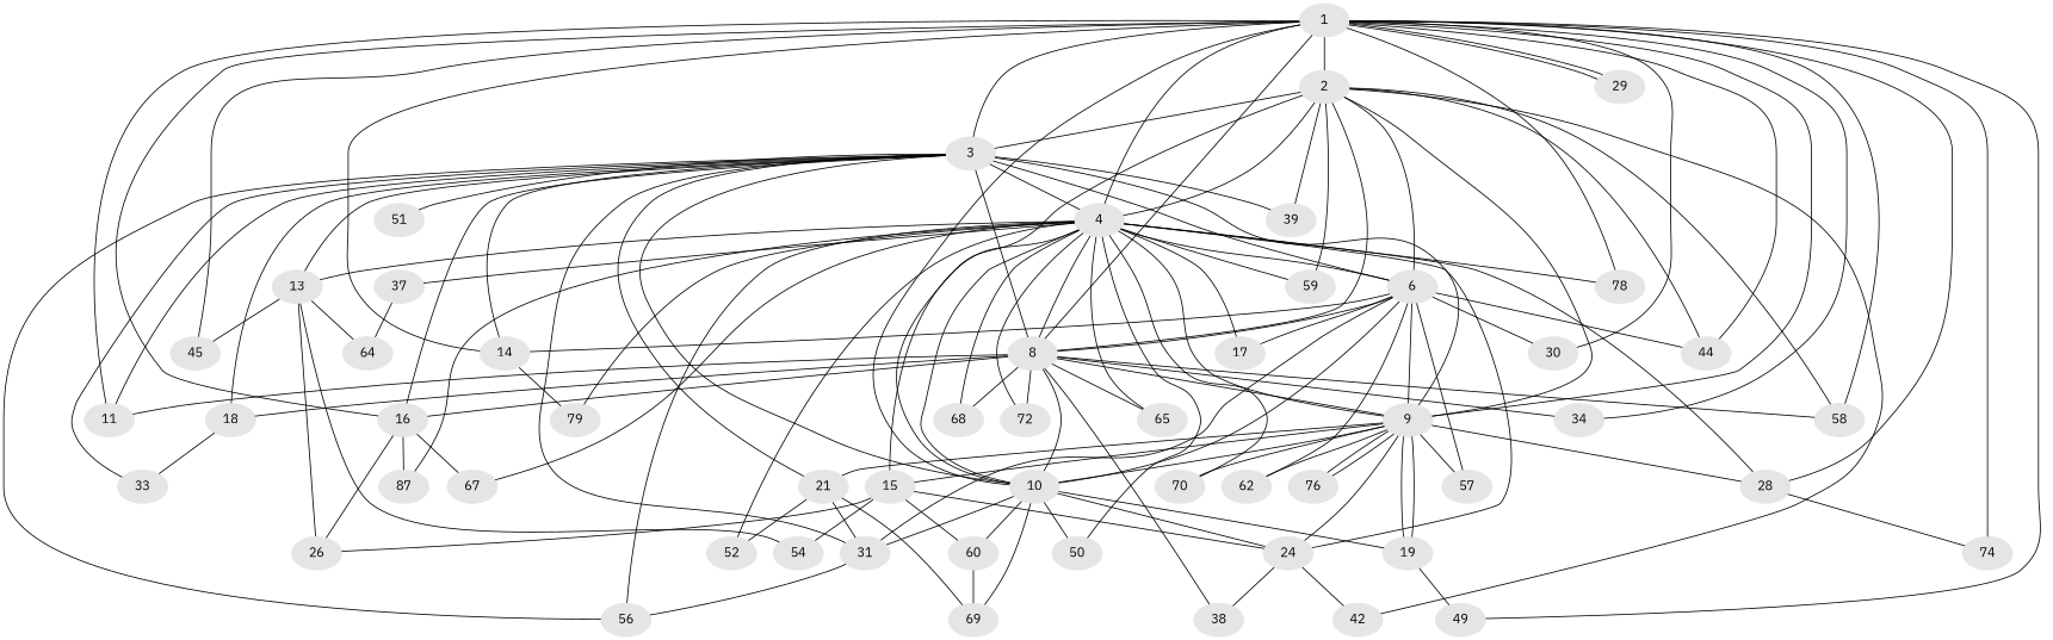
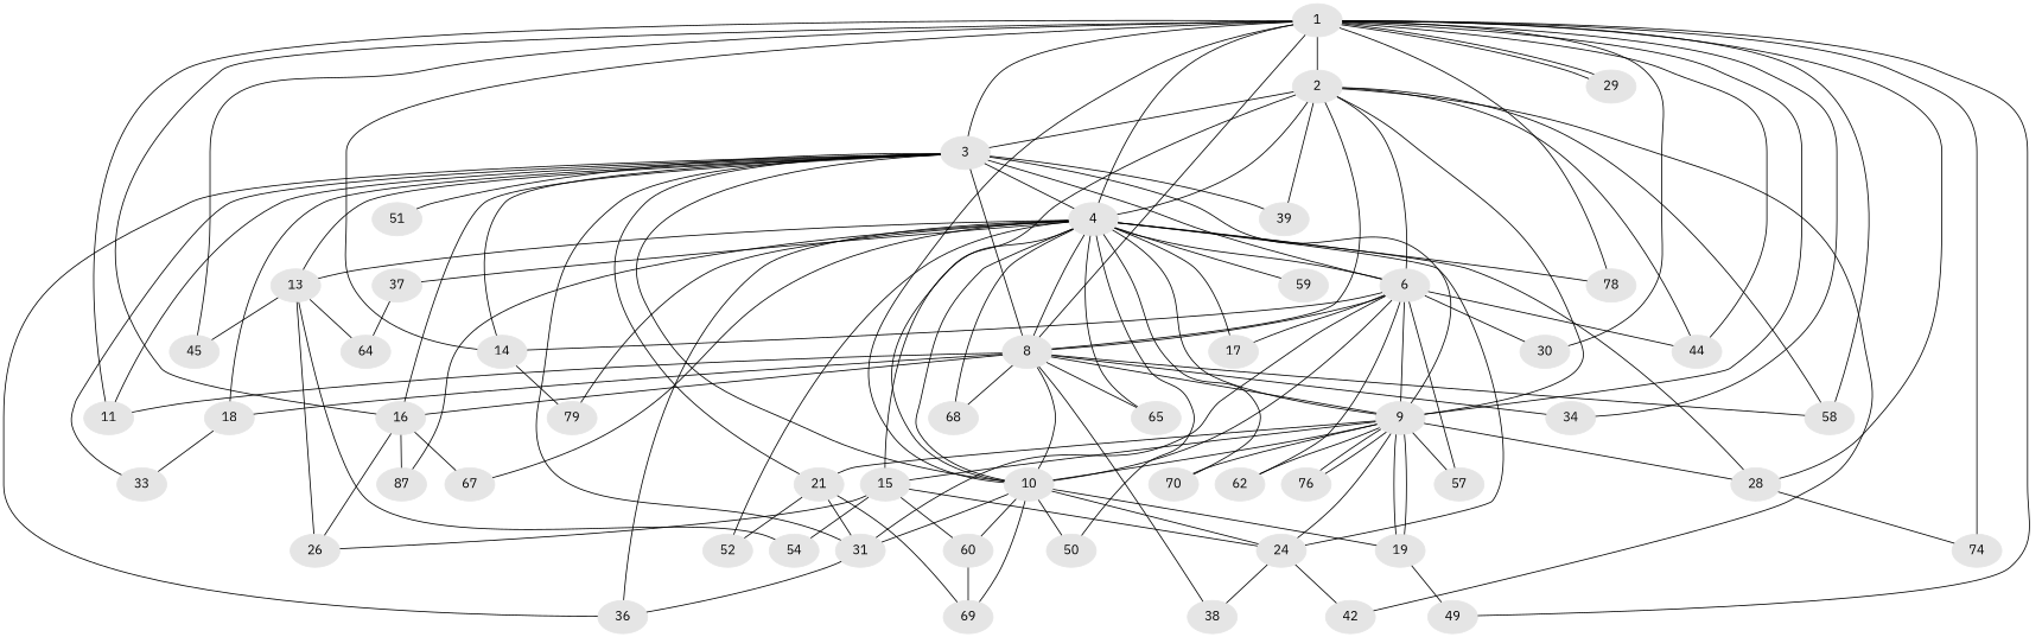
  graph {
    fontname="IBM Plex Sans"
    node [color=gray90 fontname="IBM Plex Sans" style=filled]
    edge [fontname="IBM Plex Sans"]
    1 [super="+32"]
    2 [super="+12"]
    3 [super="+5"]
    4 [super="+7"]
    8 [super="+22"]
    9 [super="+41"]
    10 [super="+55"]
    11
    14 [super="+40"]
    16 [super="+73"]
    28 [super="+75"]
    29
    30
    34
    45
    49
    58 [super="+61"]
    74
    78
    44
    6 [super="+20"]
    39
    42
    59 [super="+66"]
    13 [super="+35"]
    18
    21 [super="+56"]
    31 [super="+46"]
    33
-   36 [super="+47" label=56]
+   36 [super="+47"]
    51
    15 [super="+53"]
    17
    24 [super="+43"]
    37
    50
    52
    65
    67
    68
    70
-   72
    n43 [label=87]
    79
    57
    62
    38
    19 [super="+23"]
    76
    60
    69 [super="+71"]
    26 [super="+63"]
    64
    54
    1 -- 2
    1 -- 3 [weight=3]
    1 -- 4 [weight=2]
    1 -- 8
    1 -- 9
    1 -- 10
    1 -- 11
    1 -- 14
    1 -- 16
    1 -- 28
    1 -- 29
    1 -- 29
    1 -- 30
    1 -- 34
    1 -- 45
    1 -- 49
    1 -- 58
    1 -- 74
    1 -- 78
    1 -- 44
    2 -- 3 [weight=2]
    2 -- 4 [weight=3]
    2 -- 8
    2 -- 9
    2 -- 10
    2 -- 58
    2 -- 44
    2 -- 6
    2 -- 39
    2 -- 42
-   2 -- 59
    3 -- 4 [weight=4]
    3 -- 8 [weight=2]
    3 -- 9 [weight=2]
    3 -- 10 [weight=2]
    3 -- 11
    3 -- 14
    3 -- 16
    3 -- 6 [weight=2]
    3 -- 39
    3 -- 13 [weight=2]
    3 -- 18
    3 -- 21
    3 -- 31
    3 -- 33
    3 -- 36
    3 -- 51
    4 -- 8 [weight=2]
    4 -- 9 [weight=2]
    4 -- 10 [weight=2]
    4 -- 28
    4 -- 78
    4 -- 6 [weight=3]
    4 -- 59
    4 -- 13
    4 -- 36
    4 -- 15 [weight=2]
    4 -- 17
    4 -- 24
    4 -- 37
    4 -- 50
    4 -- 52
    4 -- 65
    4 -- 67
    4 -- 68
    4 -- 70
-   4 -- 72
    4 -- n43
    4 -- 79
    8 -- 9
    8 -- 10
    8 -- 11
    8 -- 16
    8 -- 34
    8 -- 58
    8 -- 18
    8 -- 65
    8 -- 68
-   8 -- 72
    8 -- 38
    9 -- 10
    9 -- 28
    9 -- 21
    9 -- 15
    9 -- 24
    9 -- 70
    9 -- 57
    9 -- 62
    9 -- 19
    9 -- 19
    9 -- 76
    9 -- 76
    10 -- 31
    10 -- 24
    10 -- 50
    10 -- 19
    10 -- 60
    10 -- 69
    14 -- 79
    16 -- 67
    16 -- n43
    16 -- 26
    28 -- 74
    6 -- 8
    6 -- 9
    6 -- 10
    6 -- 14
    6 -- 30
    6 -- 44
    6 -- 31
    6 -- 17
    6 -- 57
    6 -- 62
    13 -- 45
    13 -- 26
    13 -- 64
    13 -- 54
    18 -- 33
    21 -- 31
    21 -- 52
    21 -- 69
    31 -- 36
    15 -- 24
    15 -- 60
    15 -- 26
    15 -- 54
    24 -- 42
    24 -- 38
    37 -- 64
    19 -- 49
    60 -- 69
  }
